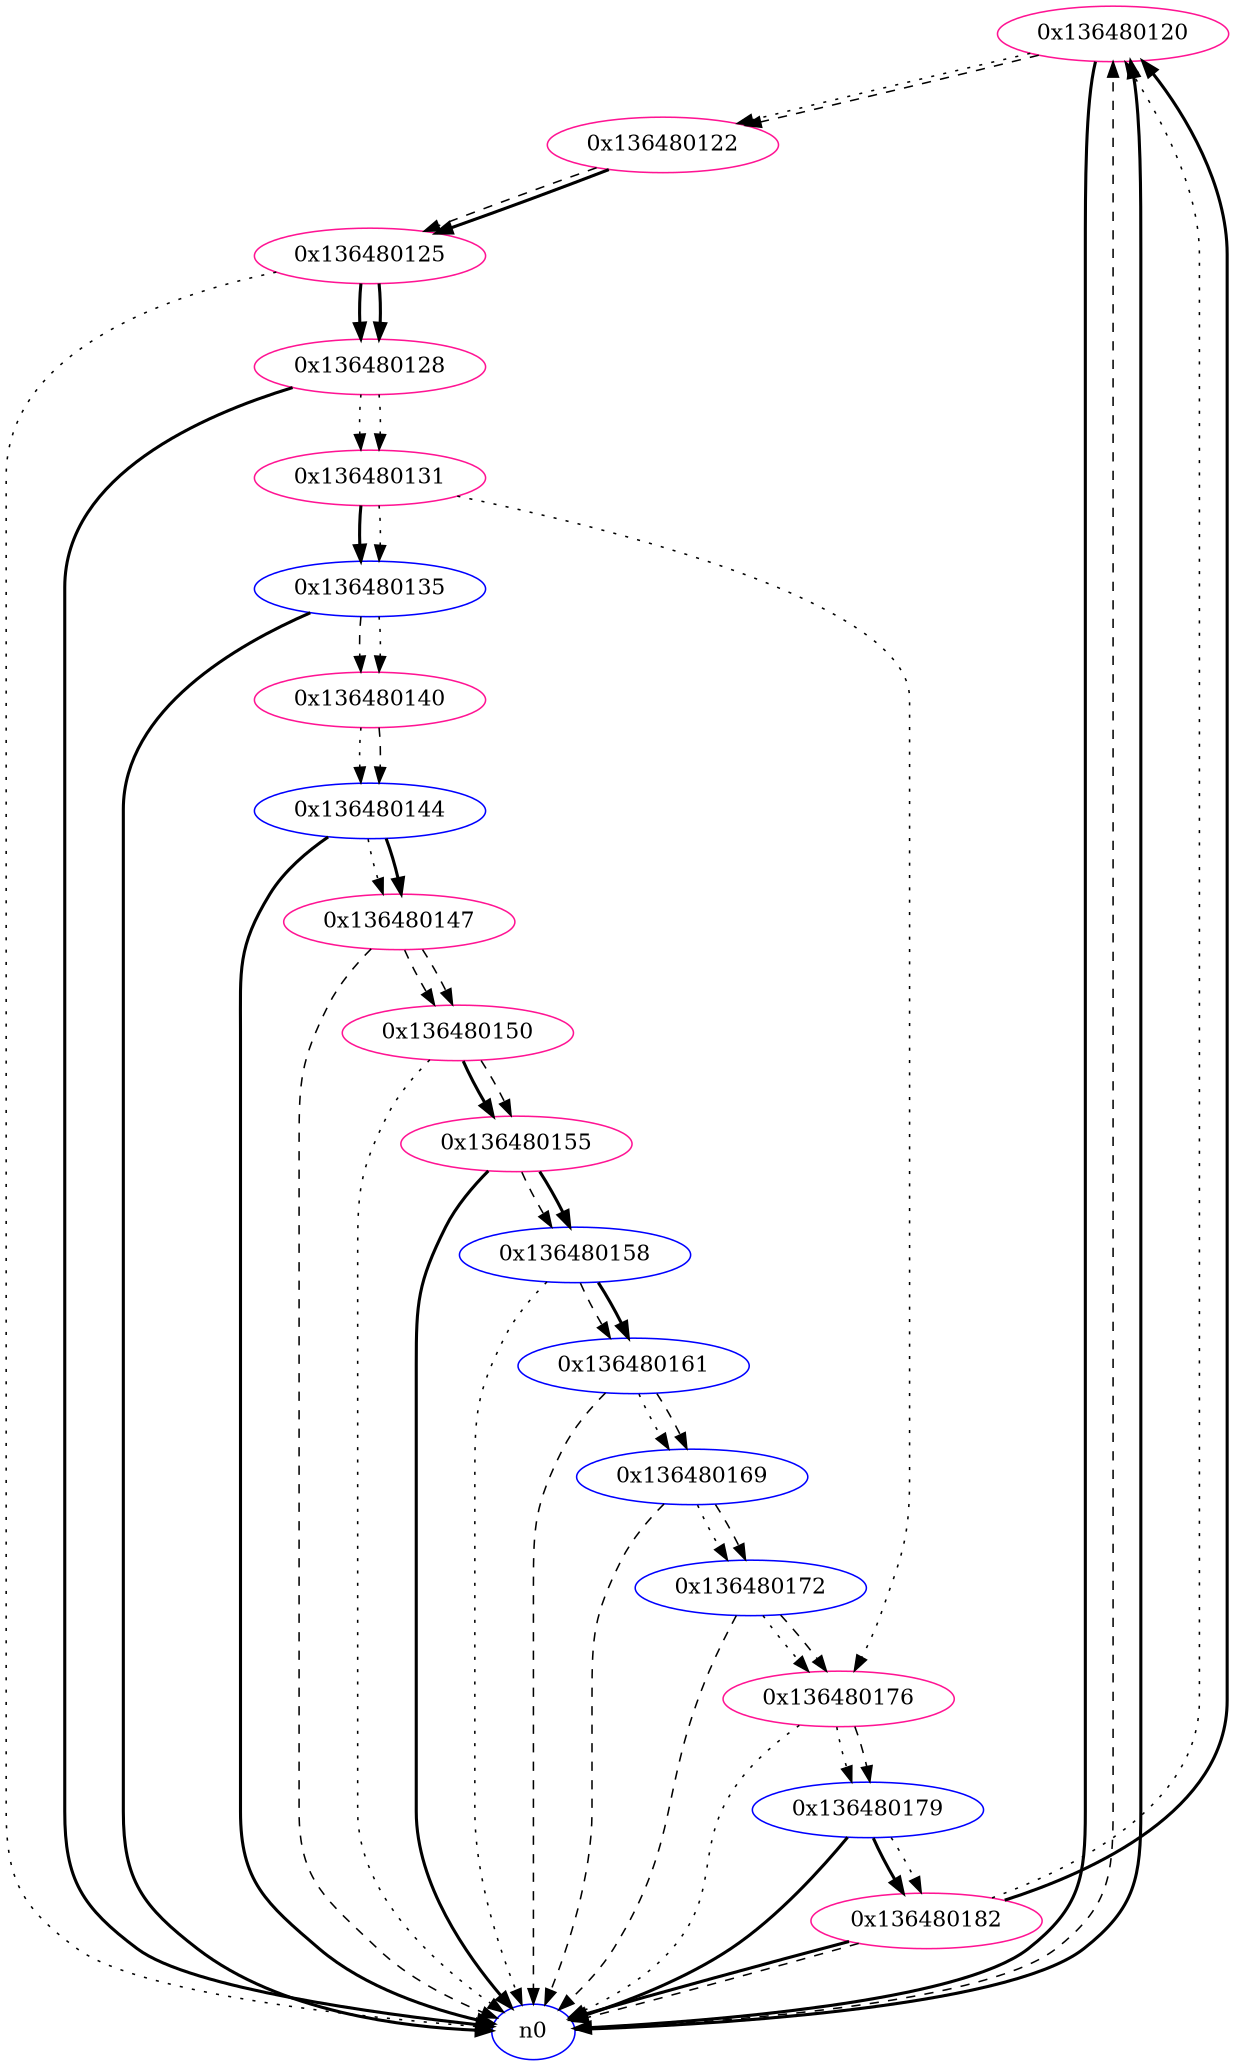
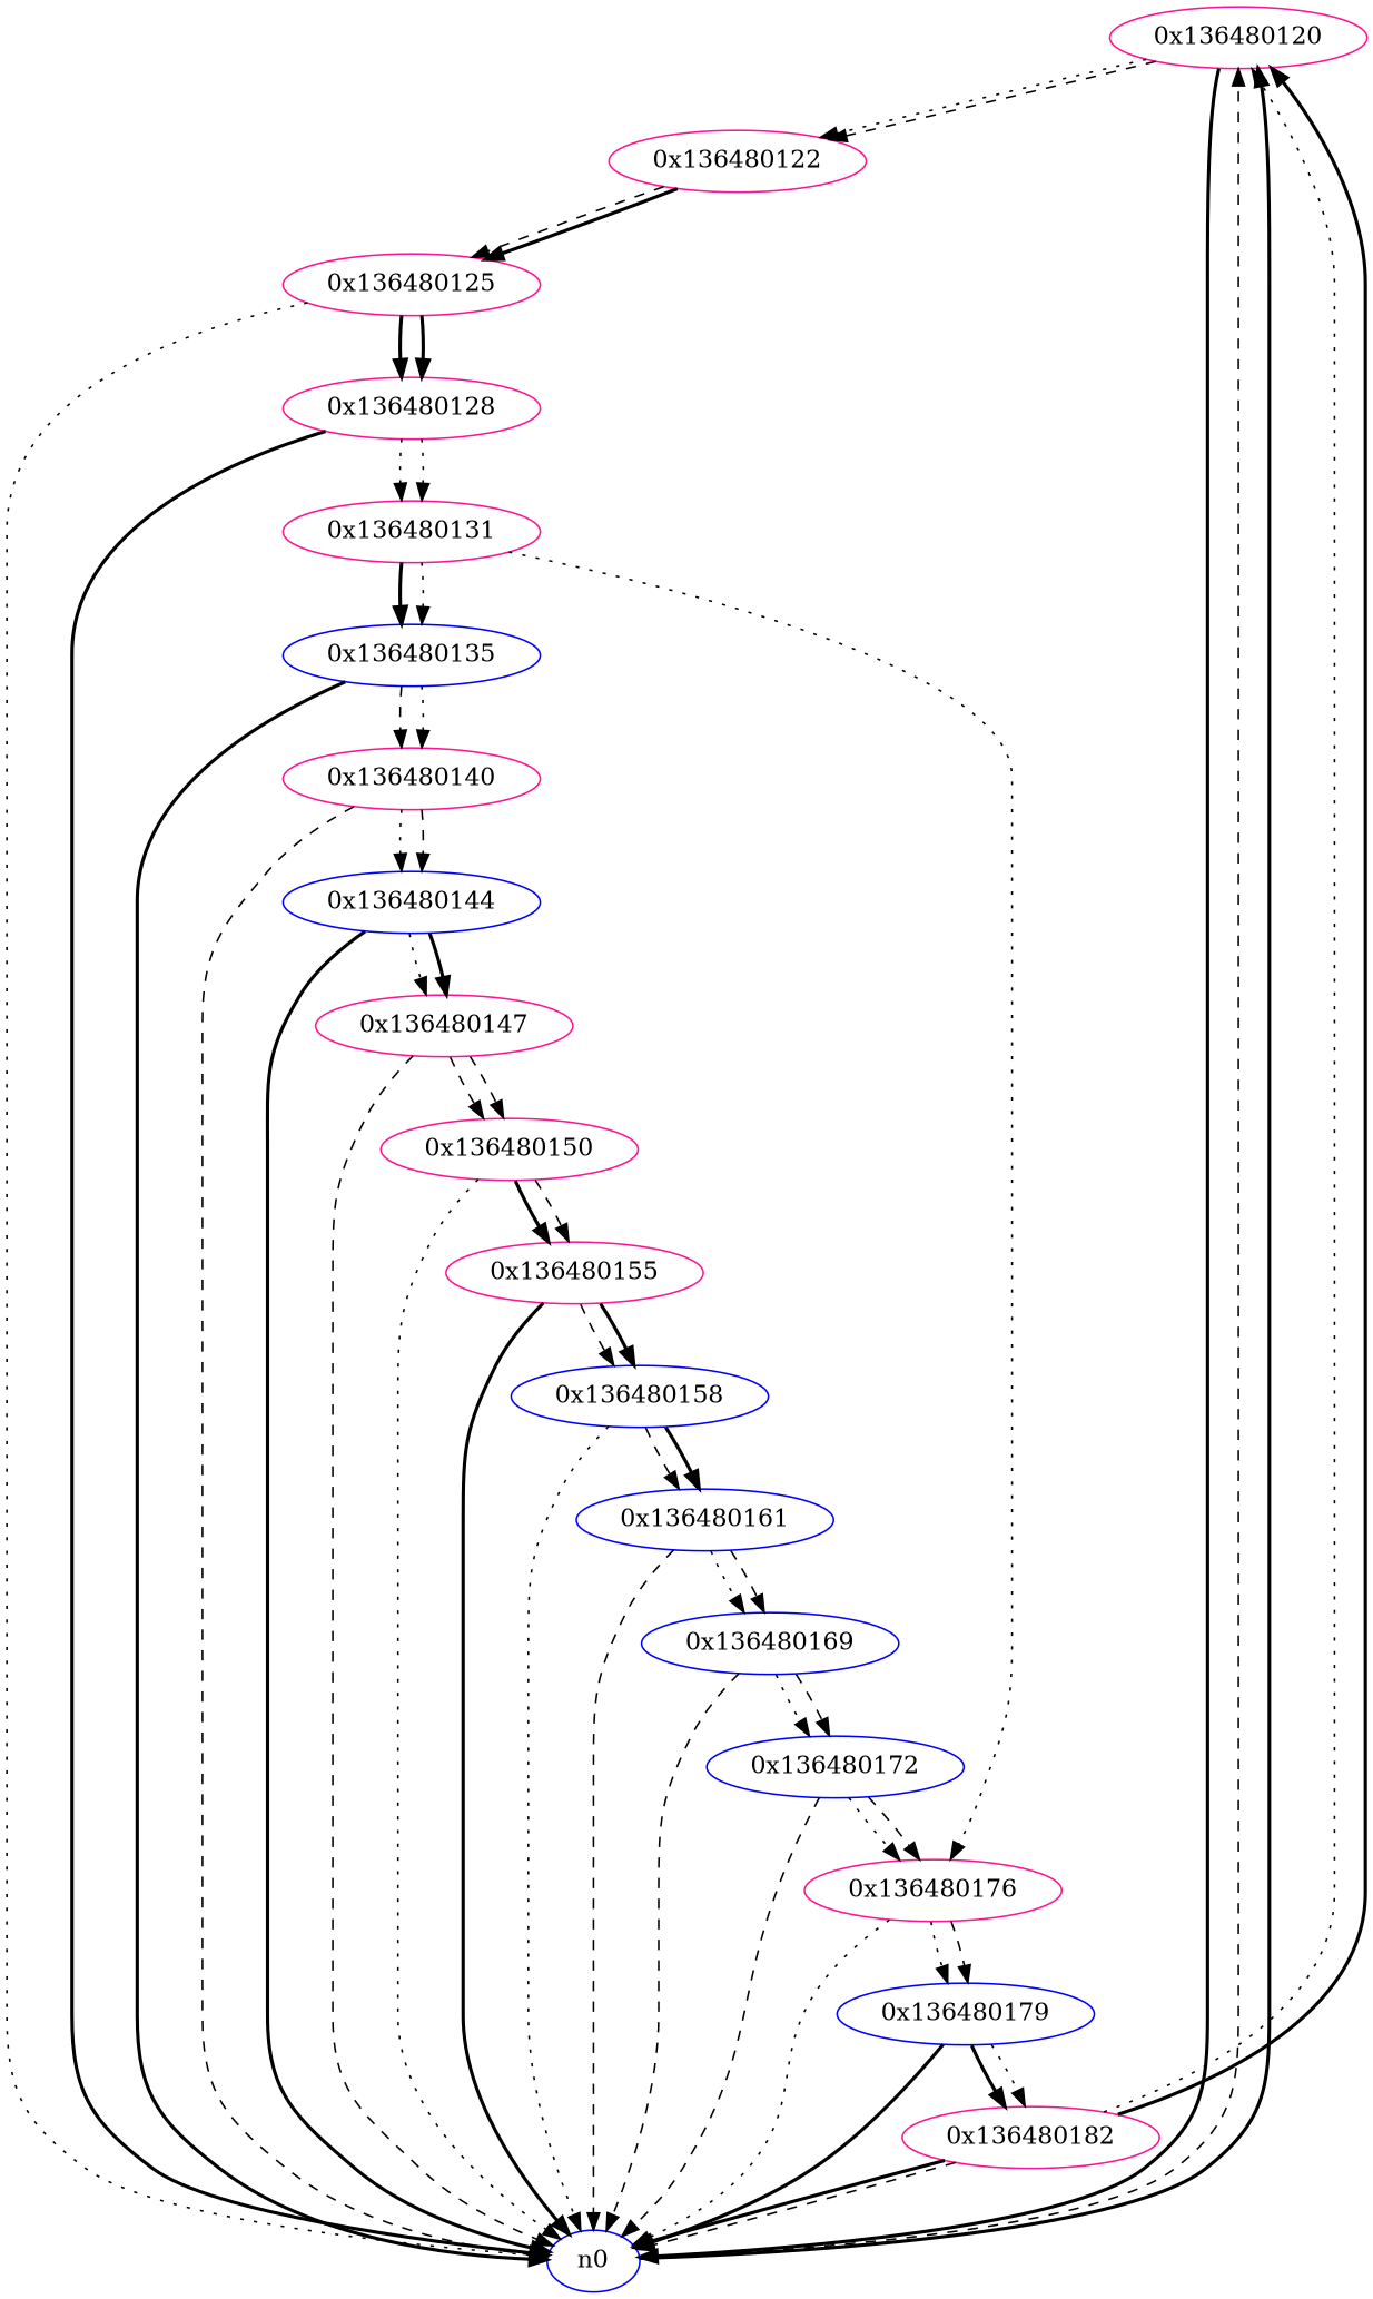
  digraph {
    node [color=deeppink]
    edge [style=dashed]
    n1 [label="0x136480120"]
    n2 [label="0x136480122"]
    n0 [color=blue]
    n3 [label="0x136480125"]
    n4 [label="0x136480128"]
    n5 [label="0x136480131"]
    n6 [color=blue label="0x136480135"]
    n16 [label="0x136480176"]
    n7 [label="0x136480140"]
    n8 [color=blue label="0x136480144"]
    n9 [label="0x136480147"]
    n10 [label="0x136480150"]
    n11 [label="0x136480155"]
    n12 [color=blue label="0x136480158"]
    n13 [color=blue label="0x136480161"]
    n14 [color=blue label="0x136480169"]
    n15 [color=blue label="0x136480172"]
    n17 [color=blue label="0x136480179"]
    n18 [label="0x136480182"]
    n1 -> n2 [style=dotted]
    n1 -> n2
    n1 -> n0 [style=bold]
    n2 -> n3
    n2 -> n3 [style=bold]
    n0 -> n1
    n0 -> n1 [style=bold]
    n3 -> n0 [style=dotted]
    n3 -> n4 [style=bold]
    n3 -> n4 [style=bold]
    n4 -> n0 [style=bold]
    n4 -> n5 [style=dotted]
    n4 -> n5 [style=dotted]
    n5 -> n6 [style=bold]
    n5 -> n6 [style=dotted]
    n5 -> n16 [style=dotted]
    n6 -> n0 [style=bold]
    n6 -> n7
    n6 -> n7 [style=dotted]
    n16 -> n0 [style=dotted]
    n16 -> n17 [style=dotted]
    n16 -> n17
+   n7 -> n0
    n7 -> n8 [style=dotted]
    n7 -> n8
    n8 -> n0 [style=bold]
    n8 -> n9 [style=dotted]
    n8 -> n9 [style=bold]
    n9 -> n0
    n9 -> n10
    n9 -> n10
    n10 -> n0 [style=dotted]
    n10 -> n11 [style=bold]
    n10 -> n11
    n11 -> n0 [style=bold]
    n11 -> n12
    n11 -> n12 [style=bold]
    n12 -> n0 [style=dotted]
    n12 -> n13
    n12 -> n13 [style=bold]
    n13 -> n0
    n13 -> n14 [style=dotted]
    n13 -> n14
    n14 -> n0
    n14 -> n15 [style=dotted]
    n14 -> n15
    n15 -> n0
    n15 -> n16 [style=dotted]
    n15 -> n16
    n17 -> n0 [style=bold]
    n17 -> n18 [style=bold]
    n17 -> n18 [style=dotted]
    n18 -> n1 [style=dotted]
    n18 -> n1 [style=bold]
    n18 -> n0 [style=bold]
    n18 -> n0
  }
